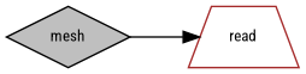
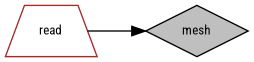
  digraph {
    rankdir=LR
    fontname="Roboto Condensed"
    node [fontname="Roboto Condensed" fontsize=10]
    n1 [color=black fillcolor=grey75 fontcolor=black height=0.2 label=mesh shape=diamond style=filled width=0.4]
    n2 [color=brown height=0.2 label=read shape=trapezium width=0.4]
-   n1 -> n2 [color=black fontname="Roboto Condensed" fontsize=10 labelfontname=Helvetica labelfontsize=10 style=solid]
+   n2 -> n1 [color=black fontname="Roboto Condensed" fontsize=10 labelfontname=Helvetica labelfontsize=10 style=solid]
  }
